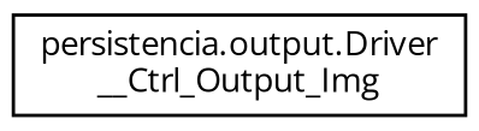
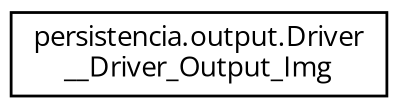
  digraph {
    rankdir=LR
    fontname="Open Sans"
-   n1 [color=black fillcolor=white fontname="Open Sans" fontsize=10 height=0.2 label="persistencia.output.Driver\l__Ctrl_Output_Img" shape=record style=filled width=0.4]
+   n1 [color=black fillcolor=white fontname="Open Sans" fontsize=10 height=0.2 label="persistencia.output.Driver\l__Driver_Output_Img" shape=record style=filled width=0.4]
  }
